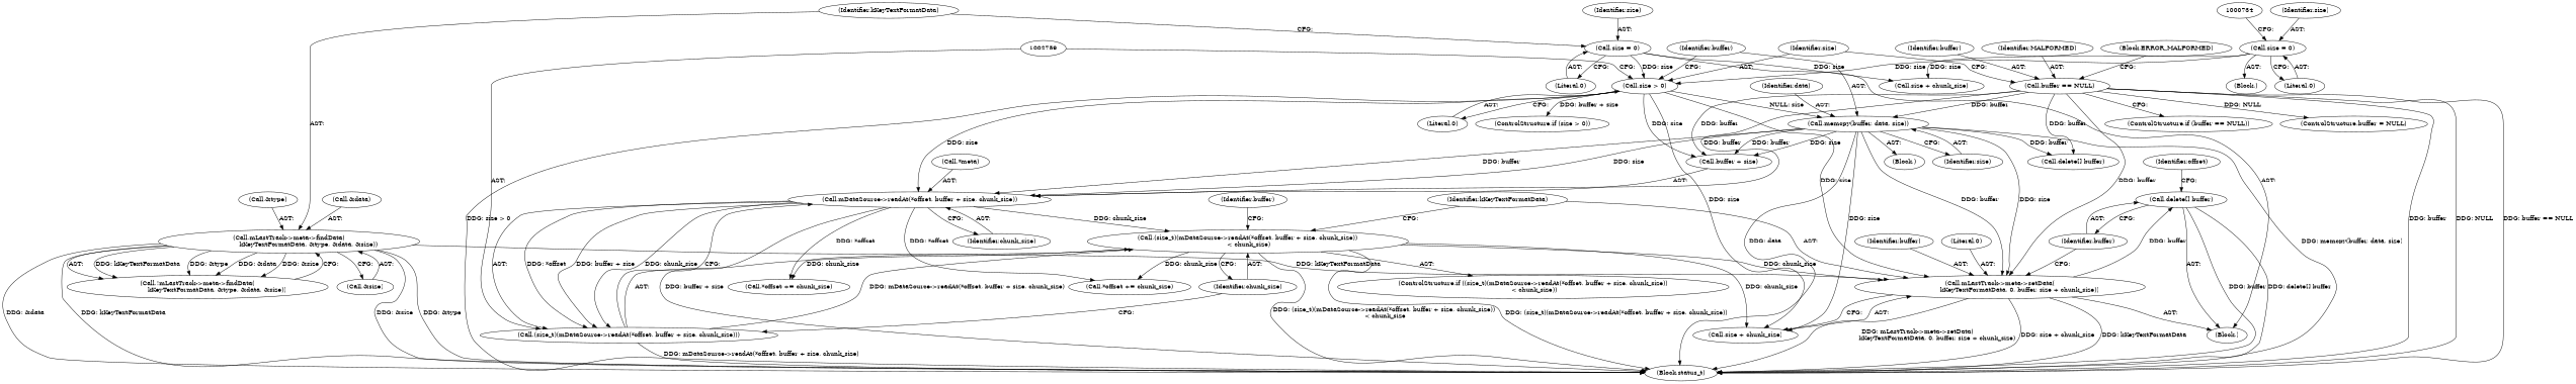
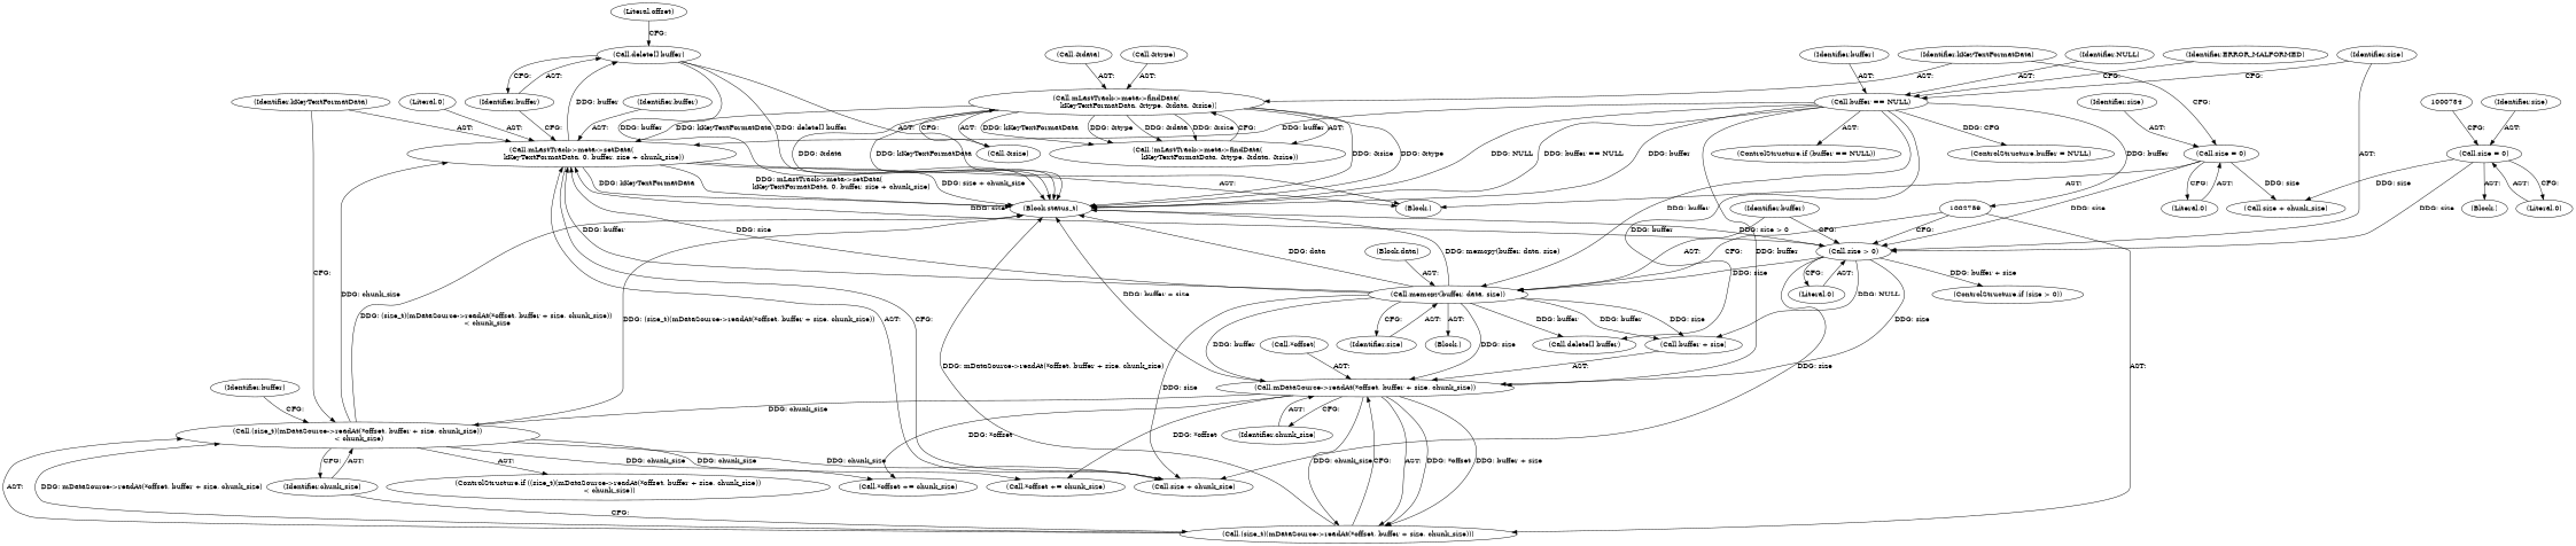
  digraph {
    n1 [label="(Call,delete[] buffer)"]
    n2 [label="(Identifier,buffer)"]
    n3 [label="(Block,)"]
    n4 [label="(Block,status_t)"]
    n5 [label="(Call,mLastTrack->meta->setData(\n                    kKeyTextFormatData, 0, buffer, size + chunk_size))"]
    n6 [label="(Call,size + chunk_size)"]
    n7 [label="(Call,mLastTrack->meta->findData(\n                    kKeyTextFormatData, &type, &data, &size))"]
    n8 [label="(Call,!mLastTrack->meta->findData(\n                    kKeyTextFormatData, &type, &data, &size))"]
    n9 [label="(Call,&size)"]
    n10 [label="(Call,buffer == NULL)"]
    n11 [label="(Call,memcpy(buffer, data, size))"]
    n12 [label="(Call,mDataSource->readAt(*offset, buffer + size, chunk_size))"]
    n13 [label="(ControlStructure,if (buffer == NULL))"]
    n14 [label="(Call,delete[] buffer)"]
    n15 [label="(ControlStructure,buffer = NULL)"]
    n16 [label="(Call,buffer + size)"]
    n17 [label="(Block,)"]
    n18 [label="(Identifier,size)"]
    n19 [label="(Call,(size_t)(mDataSource->readAt(*offset, buffer + size, chunk_size))\n < chunk_size)"]
    n20 [label="(Call,*offset += chunk_size)"]
    n21 [label="(Call,*offset += chunk_size)"]
    n22 [label="(Call,(size_t)(mDataSource->readAt(*offset, buffer + size, chunk_size)))"]
    n23 [label="(Identifier,chunk_size)"]
-   n24 [label="(Identifier,MALFORMED)"]
+   n24 [label="(Identifier,NULL)"]
    n25 [label="(Call,size > 0)"]
    n26 [label="(Literal,0)"]
    n27 [label="(ControlStructure,if (size > 0))"]
    n28 [label="(Call,size = 0)"]
    n29 [label="(Block,)"]
    n30 [label="(Literal,0)"]
    n31 [label="(Call,size + chunk_size)"]
    n32 [label="(Call,size = 0)"]
    n33 [label="(Literal,0)"]
    n34 [label="(ControlStructure,if ((size_t)(mDataSource->readAt(*offset, buffer + size, chunk_size))\n < chunk_size))"]
    n35 [label="(Identifier,chunk_size)"]
    n36 [label="(Call,&data)"]
    n37 [label="(Identifier,buffer)"]
-   n38 [label="(Block,ERROR_MALFORMED)"]
+   n38 [label="(Identifier,ERROR_MALFORMED)"]
    n39 [label="(Identifier,size)"]
    n40 [label="(Identifier,buffer)"]
    n41 [label="(Identifier,size)"]
    n42 [label="(Identifier,size)"]
    n43 [label="(Call,&type)"]
    n44 [label="(Identifier,kKeyTextFormatData)"]
-   n45 [label="(Identifier,data)"]
+   n45 [label="(Block,data)"]
    n46 [label="(Identifier,buffer)"]
-   n47 [label="(Identifier,offset)"]
+   n47 [label="(Literal,offset)"]
    n48 [label="(Identifier,buffer)"]
    n49 [label="(Literal,0)"]
-   n50 [label="(Call,*meta)"]
+   n50 [label="(Call,*offset)"]
    n51 [label="(Identifier,kKeyTextFormatData)"]
    1002759
    n53 [label=1000734]
    n1 -> n2 [label="CFG: "]
    n1 -> n3 [label="AST: "]
    n1 -> n4 [label="DDG: buffer"]
    n1 -> n4 [label="DDG: delete[] buffer"]
    n2 -> n1 [label="AST: "]
    n2 -> n5 [label="CFG: "]
    n5 -> n1 [label="DDG: buffer"]
    n5 -> n3 [label="AST: "]
    n5 -> n4 [label="DDG: mLastTrack->meta->setData(\n                    kKeyTextFormatData, 0, buffer, size + chunk_size)"]
    n5 -> n4 [label="DDG: size + chunk_size"]
    n5 -> n4 [label="DDG: kKeyTextFormatData"]
    n5 -> n6 [label="CFG: "]
    n6 -> n5 [label="AST: "]
    n7 -> n4 [label="DDG: &size"]
    n7 -> n4 [label="DDG: &type"]
    n7 -> n4 [label="DDG: &data"]
    n7 -> n4 [label="DDG: kKeyTextFormatData"]
    n7 -> n5 [label="DDG: kKeyTextFormatData"]
    n7 -> n8 [label="AST: "]
    n7 -> n8 [label="DDG: kKeyTextFormatData"]
    n7 -> n8 [label="DDG: &type"]
    n7 -> n8 [label="DDG: &data"]
    n7 -> n8 [label="DDG: &size"]
    n7 -> n9 [label="CFG: "]
    n8 -> n7 [label="CFG: "]
    n9 -> n7 [label="AST: "]
    n10 -> n4 [label="DDG: buffer"]
    n10 -> n4 [label="DDG: NULL"]
    n10 -> n4 [label="DDG: buffer == NULL"]
    n10 -> n5 [label="DDG: buffer"]
    n10 -> n11 [label="DDG: buffer"]
    n10 -> n12 [label="DDG: buffer"]
-   n10 -> n13 [label="CFG: "]
+   n10 -> n13 [label="AST: "]
    n10 -> n14 [label="DDG: buffer"]
-   n10 -> n15 [label="DDG: NULL"]
-   n10 -> n16 [label="DDG: buffer"]
+   n10 -> n15 [label="DDG: CFG"]
+   n10 -> 1002759 [label="DDG: buffer"]
    n11 -> n4 [label="DDG: data"]
    n11 -> n4 [label="DDG: memcpy(buffer, data, size)"]
    n11 -> n5 [label="DDG: buffer"]
    n11 -> n5 [label="DDG: size"]
    n11 -> n6 [label="DDG: size"]
    n11 -> n12 [label="DDG: buffer"]
    n11 -> n12 [label="DDG: size"]
    n11 -> n14 [label="DDG: buffer"]
    n11 -> n16 [label="DDG: buffer"]
    n11 -> n16 [label="DDG: size"]
    n11 -> n17 [label="AST: "]
    n11 -> n18 [label="CFG: "]
    n12 -> n4 [label="DDG: buffer + size"]
    n12 -> n19 [label="DDG: chunk_size"]
    n12 -> n20 [label="DDG: *offset"]
    n12 -> n21 [label="DDG: *offset"]
    n12 -> n22 [label="AST: "]
    n12 -> n22 [label="DDG: *offset"]
    n12 -> n22 [label="DDG: buffer + size"]
    n12 -> n22 [label="DDG: chunk_size"]
    n12 -> n23 [label="CFG: "]
    n16 -> n12 [label="AST: "]
    n18 -> n11 [label="AST: "]
    n19 -> n4 [label="DDG: (size_t)(mDataSource->readAt(*offset, buffer + size, chunk_size))\n < chunk_size"]
    n19 -> n4 [label="DDG: (size_t)(mDataSource->readAt(*offset, buffer + size, chunk_size))"]
    n19 -> n5 [label="DDG: chunk_size"]
    n19 -> n6 [label="DDG: chunk_size"]
    n19 -> n20 [label="DDG: chunk_size"]
    n19 -> n21 [label="DDG: chunk_size"]
    n19 -> n34 [label="AST: "]
    n19 -> n35 [label="CFG: "]
    n22 -> n4 [label="DDG: mDataSource->readAt(*offset, buffer + size, chunk_size)"]
    n22 -> n12 [label="CFG: "]
    n22 -> n19 [label="AST: "]
    n22 -> n19 [label="DDG: mDataSource->readAt(*offset, buffer + size, chunk_size)"]
    n23 -> n12 [label="AST: "]
    n24 -> n10 [label="AST: "]
-   n25 -> n4 [label="DDG: size > 0"]
+   n4 -> n25 [label="DDG: size > 0"]
    n25 -> n5 [label="DDG: size"]
    n25 -> n6 [label="DDG: size"]
-   n25 -> n11 [label="NULL: size"]
+   n25 -> n11 [label="DDG: size"]
    n25 -> n12 [label="DDG: size"]
-   n25 -> n16 [label="DDG: size"]
+   n25 -> n16 [label="DDG: NULL"]
    n25 -> n26 [label="CFG: "]
    n25 -> n27 [label="DDG: buffer + size"]
    n26 -> n25 [label="AST: "]
    n28 -> n25 [label="DDG: size"]
    n28 -> n29 [label="AST: "]
    n28 -> n30 [label="CFG: "]
    n28 -> n31 [label="DDG: size"]
    n30 -> n28 [label="AST: "]
    n32 -> n3 [label="AST: "]
    n32 -> n25 [label="DDG: size"]
    n32 -> n31 [label="DDG: size"]
    n32 -> n33 [label="CFG: "]
    n33 -> n32 [label="AST: "]
    n35 -> n19 [label="AST: "]
    n35 -> n22 [label="CFG: "]
    n36 -> n7 [label="AST: "]
    n37 -> n19 [label="CFG: "]
    n38 -> n10 [label="CFG: "]
    n39 -> n28 [label="AST: "]
    n40 -> n10 [label="AST: "]
    n41 -> n32 [label="AST: "]
    n42 -> n10 [label="CFG: "]
    n42 -> n25 [label="AST: "]
    n43 -> n7 [label="AST: "]
    n44 -> n5 [label="AST: "]
    n44 -> n19 [label="CFG: "]
    n45 -> n11 [label="AST: "]
    n46 -> n5 [label="AST: "]
    n47 -> n1 [label="CFG: "]
    n48 -> n11 [label="AST: "]
    n48 -> n25 [label="CFG: "]
    n49 -> n5 [label="AST: "]
    n50 -> n12 [label="AST: "]
    n51 -> n7 [label="AST: "]
    n51 -> n32 [label="CFG: "]
+   1002759 -> n11 [label="CFG: "]
    1002759 -> n22 [label="AST: "]
    1002759 -> n25 [label="CFG: "]
    n53 -> n28 [label="CFG: "]
  }
